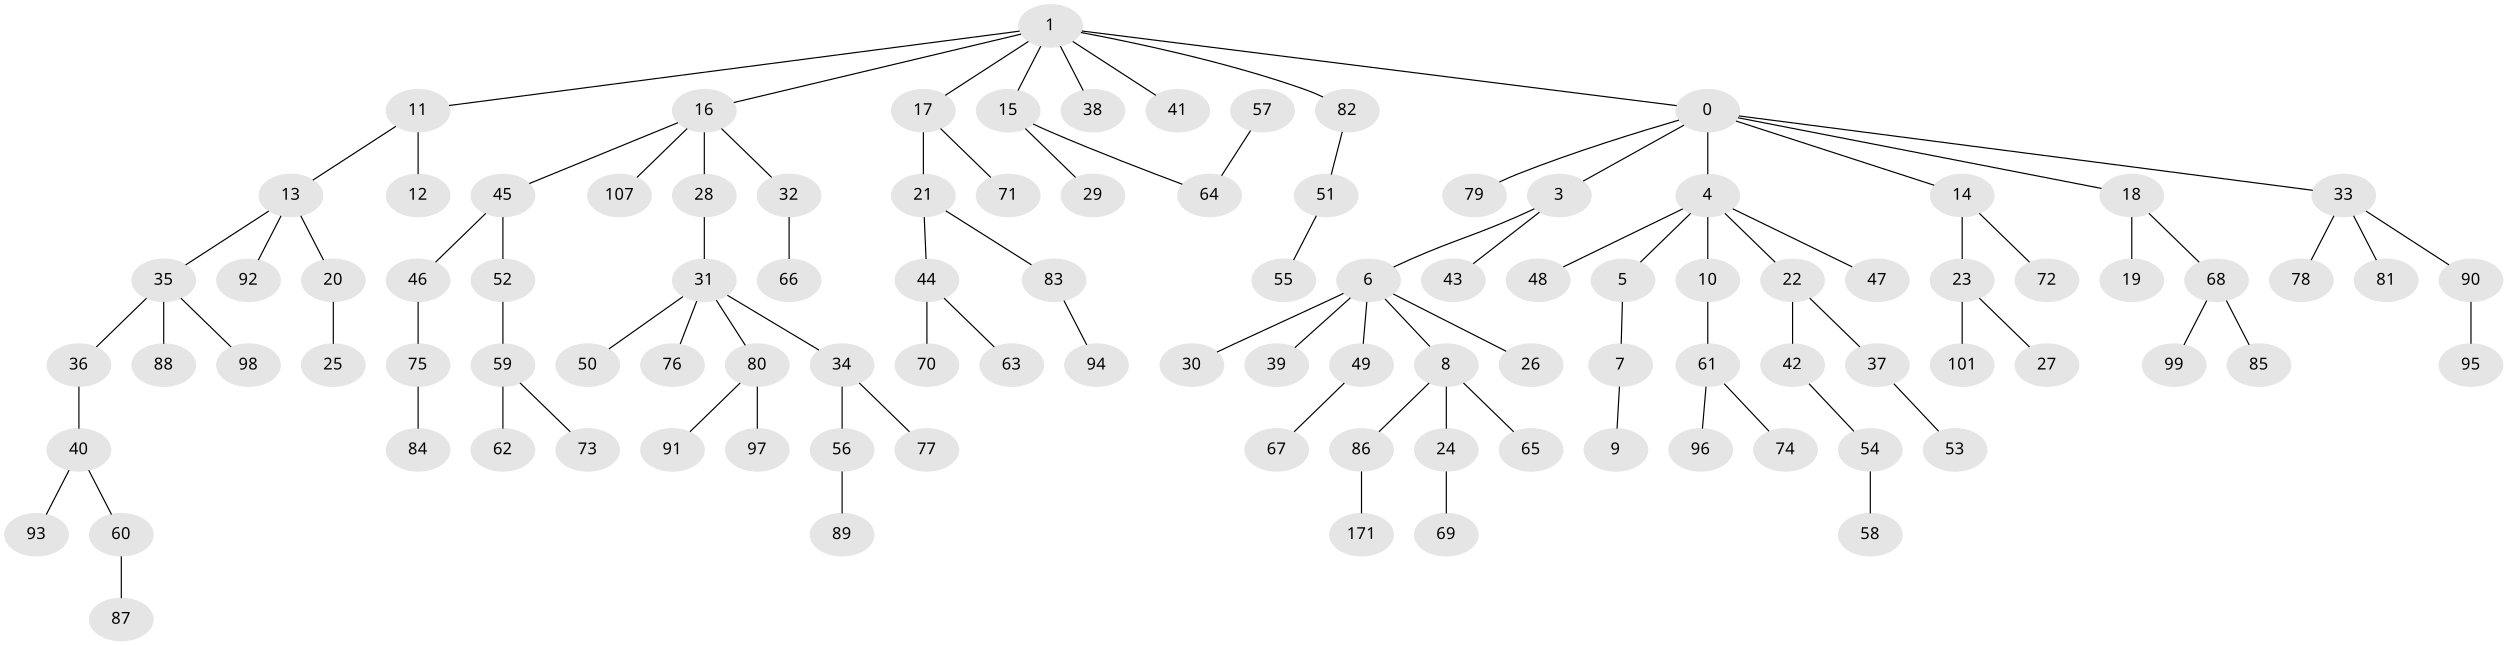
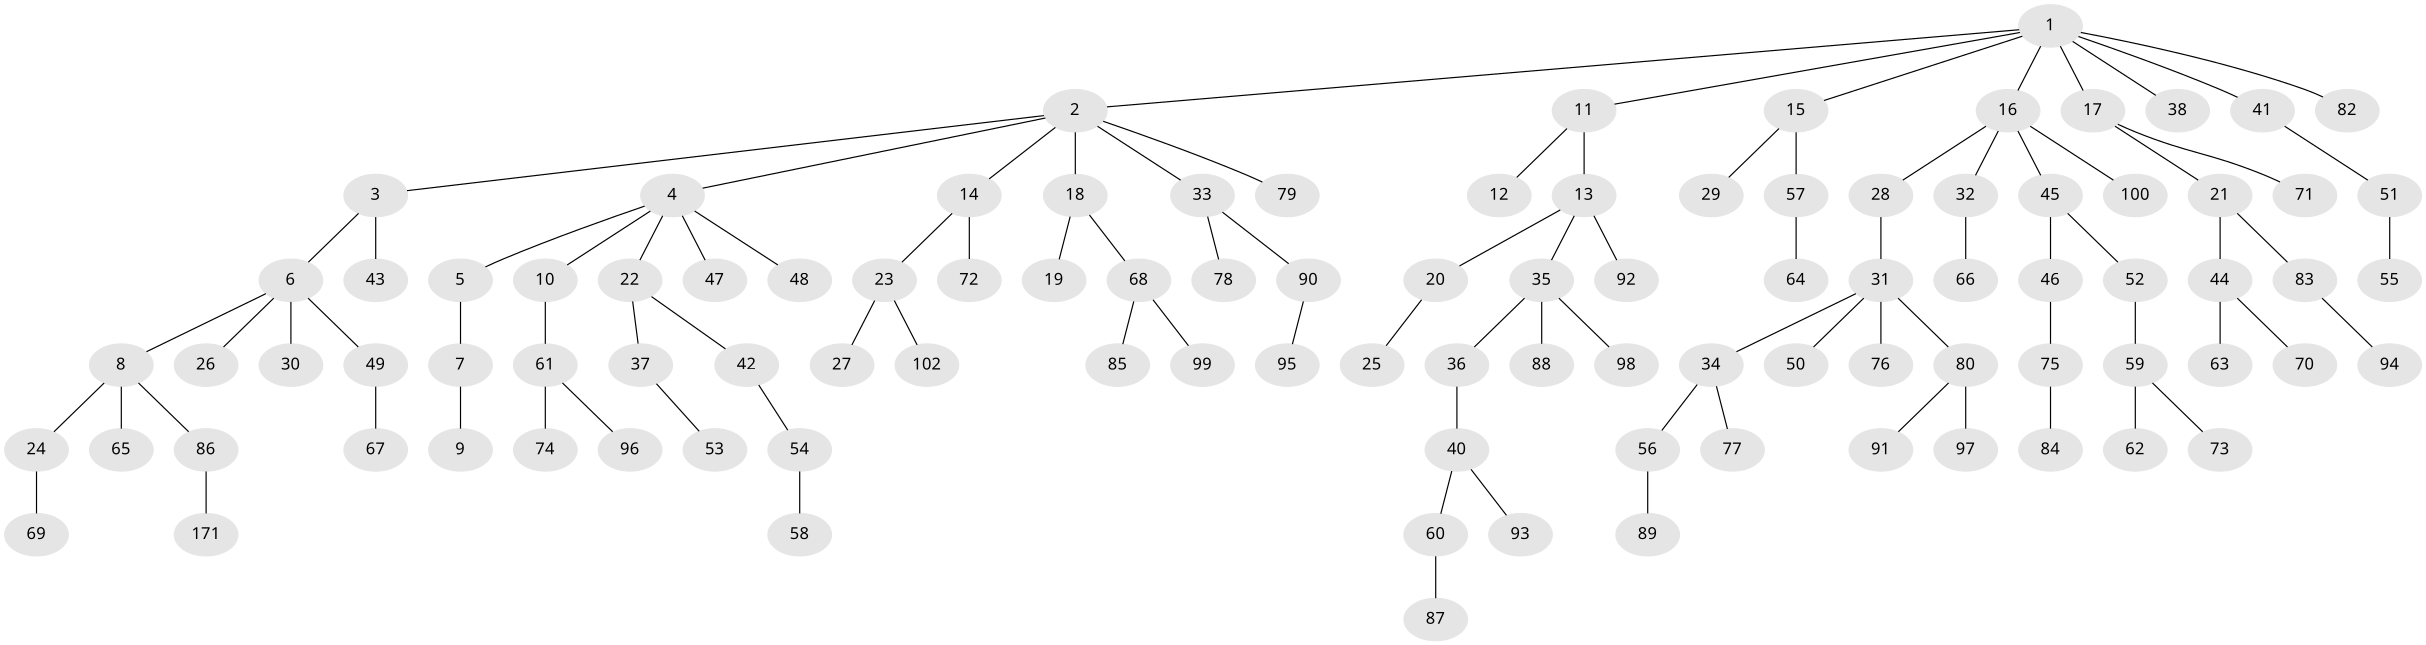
  graph {
    fontname="Noto Sans"
    node [color=gray90 fontname="Noto Sans" style=filled]
    edge [fontname="Noto Sans"]
    1
-   2 [label=0]
+   2
    11
    15
    16
    17
    38
    41
    82
    3
    4
    14
    18
    33
    79
    12
    13
    29
    57
    28
    32
    45
-   100 [label=107]
+   100
    21
    71
    51
    6
    43
    5
    10
    22
    47
    48
    23
    72
    19
    68
    78
-   81
    90
    8
    26
    30
-   39
    49
    7
    61
    37
    42
    9
    24
    65
    86
    67
    69
    n56 [label=171]
    74
    96
    20
    35
    92
    25
    36
    88
    98
    27
-   102 [label=101]
+   102
    64
    31
    66
    46
    52
    44
    83
    85
    99
    63
    70
    94
    53
    54
    34
    50
    76
    80
    56
    77
    91
    97
    95
    89
    40
    60
    93
    87
    55
    58
    75
    59
    84
    62
    73
    1 -- 2
    1 -- 11
    1 -- 15
    1 -- 16
    1 -- 17
    1 -- 38
    1 -- 41
    1 -- 82
    2 -- 3
    2 -- 4
    2 -- 14
    2 -- 18
    2 -- 33
    2 -- 79
    11 -- 12
    11 -- 13
    15 -- 29
-   15 -- 64
+   15 -- 57
    16 -- 28
    16 -- 32
    16 -- 45
    16 -- 100
    17 -- 21
    17 -- 71
-   82 -- 51
+   41 -- 51
    3 -- 6
    3 -- 43
    4 -- 5
    4 -- 10
    4 -- 22
    4 -- 47
    4 -- 48
    14 -- 23
    14 -- 72
    18 -- 19
    18 -- 68
    33 -- 78
-   33 -- 81
    33 -- 90
    13 -- 20
    13 -- 35
    13 -- 92
    57 -- 64
    28 -- 31
    32 -- 66
    45 -- 46
    45 -- 52
    21 -- 44
    21 -- 83
    51 -- 55
    6 -- 8
    6 -- 26
    6 -- 30
-   6 -- 39
    6 -- 49
    5 -- 7
    10 -- 61
    22 -- 37
    22 -- 42
    23 -- 27
    23 -- 102
    68 -- 85
    68 -- 99
    90 -- 95
    8 -- 24
    8 -- 65
    8 -- 86
    49 -- 67
    7 -- 9
    61 -- 74
    61 -- 96
    37 -- 53
    42 -- 54
    24 -- 69
    86 -- n56
    20 -- 25
    35 -- 36
    35 -- 88
    35 -- 98
    36 -- 40
    31 -- 34
    31 -- 50
    31 -- 76
    31 -- 80
    46 -- 75
    52 -- 59
    44 -- 63
    44 -- 70
    83 -- 94
    54 -- 58
    34 -- 56
    34 -- 77
    80 -- 91
    80 -- 97
    56 -- 89
    40 -- 60
    40 -- 93
    60 -- 87
    75 -- 84
    59 -- 62
    59 -- 73
  }
